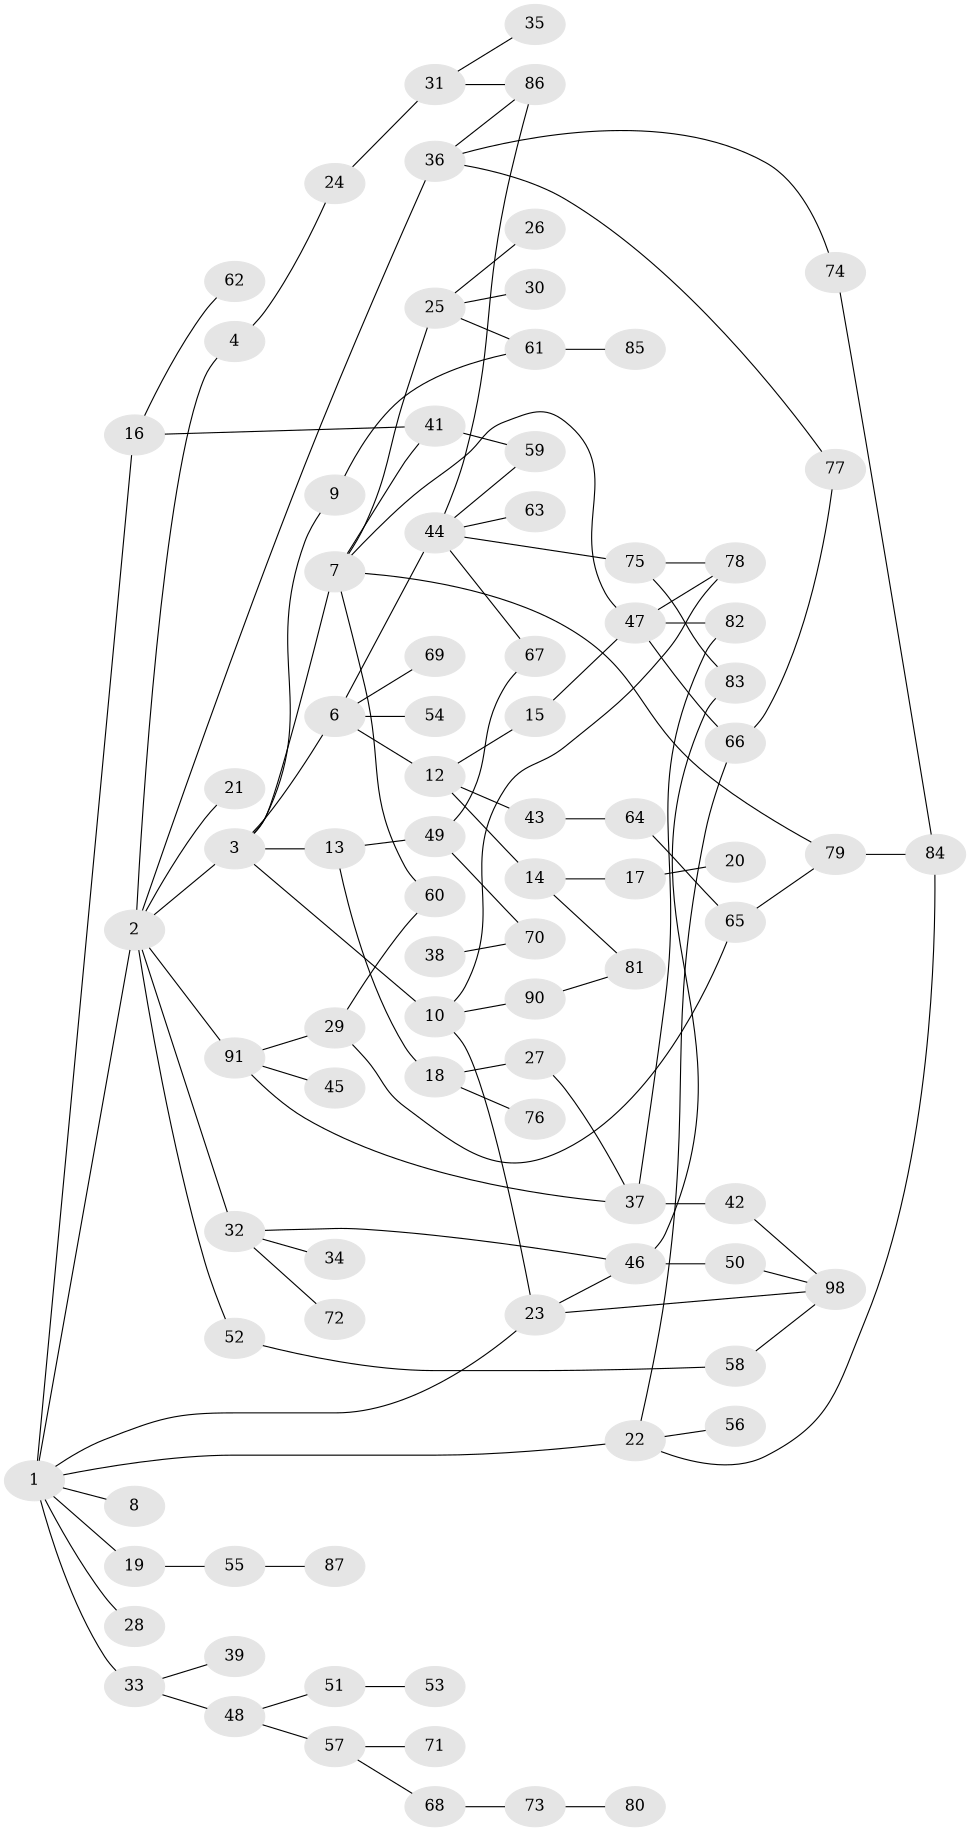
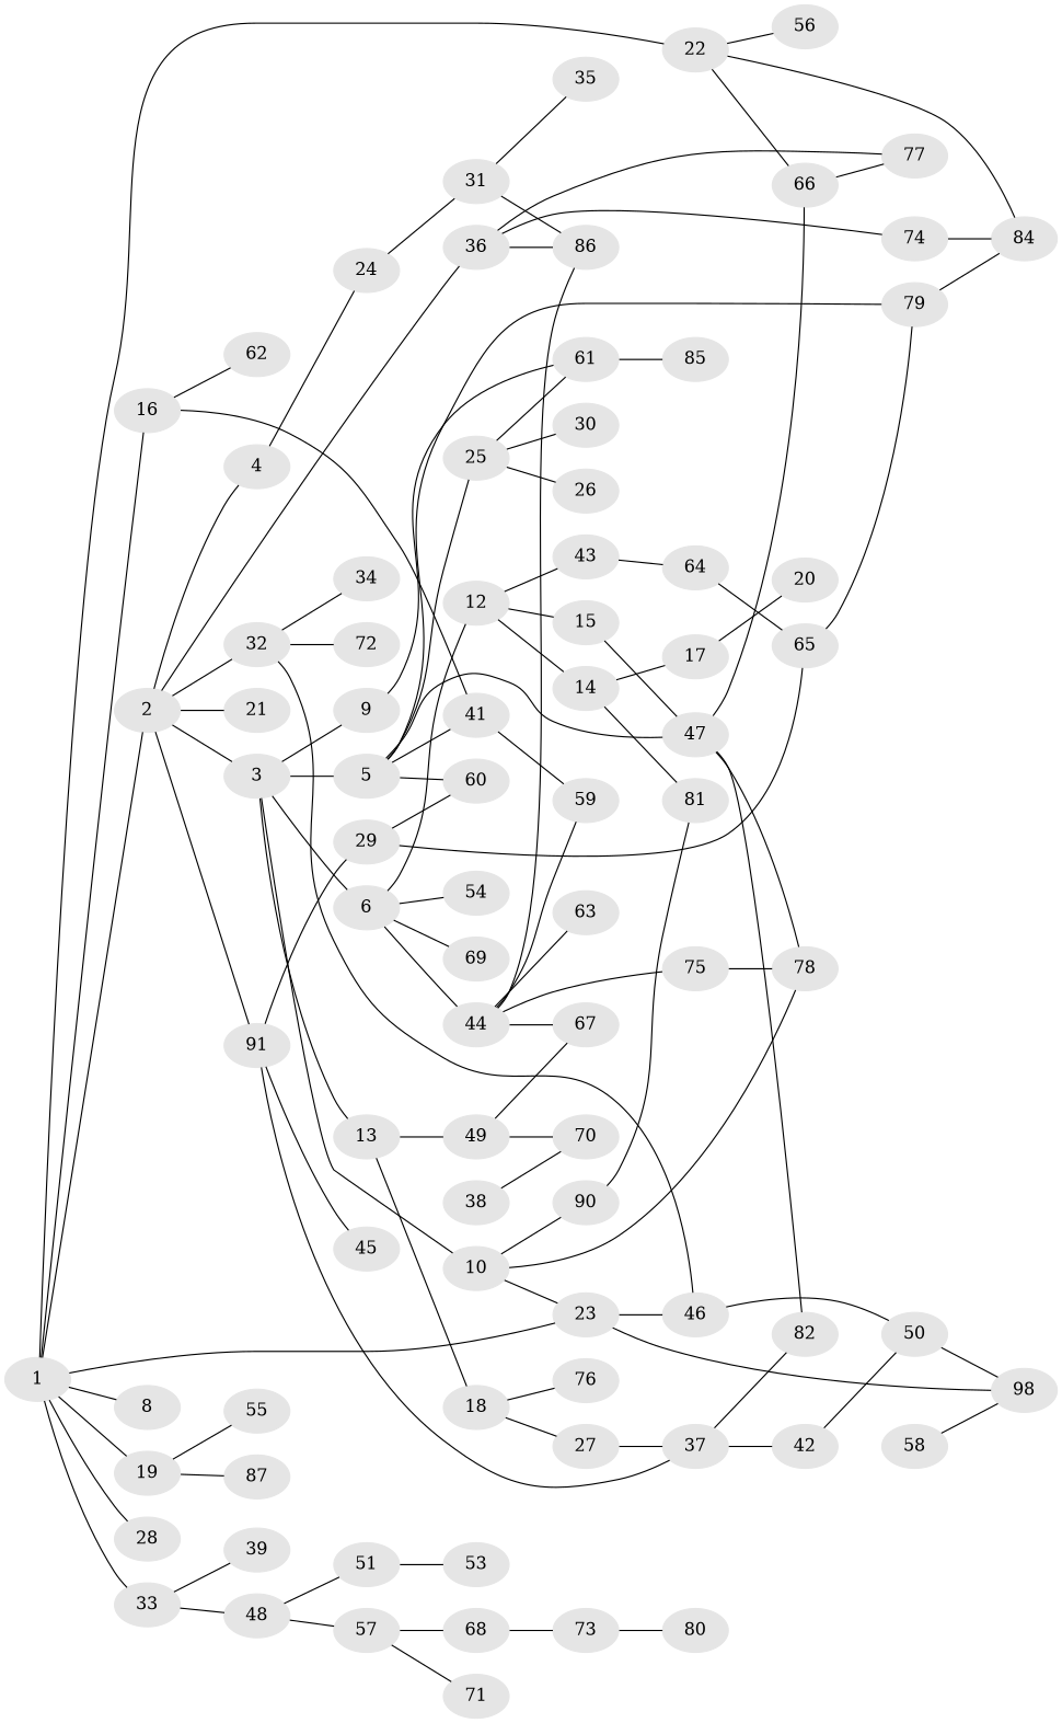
  graph {
    rankdir=LR
    node [color=gray90 style=filled]
    1
    2
    8
    16
    19
    22
    23
    28
    33
    3
    4
    n12 [label=91]
    21
    32
    36
-   52
    41
    62
    55
    56
    66
    84
    46
    n24 [label=98]
    39
    48
-   5 [label=7]
+   5
    6
    9
    10
    13
    24
    29
    37
    45
    34
    72
    86
    74
    77
    58
    25
    47
    60
    79
    12
    44
    54
    69
    61
    n51 [label=90]
    78
    18
    49
    31
    26
    30
    59
    82
    14
    15
    43
    63
    67
    75
    38
    70
    85
    81
    65
    42
    17
    64
    27
    76
    20
    87
    50
-   83
    35
    51
    57
    53
    68
    71
    73
    80
    1 -- 2
    1 -- 8
    1 -- 16
    1 -- 19
    1 -- 22
    1 -- 23
    1 -- 28
    1 -- 33
    2 -- 3
    2 -- 4
    2 -- n12
    2 -- 21
    2 -- 32
    2 -- 36
-   2 -- 52
    16 -- 41
    16 -- 62
    19 -- 55
    22 -- 56
    22 -- 66
    22 -- 84
    23 -- 46
    23 -- n24
    33 -- 39
    33 -- 48
    3 -- 5
    3 -- 6
    3 -- 9
    3 -- 10
    3 -- 13
    4 -- 24
    n12 -- 29
    n12 -- 37
    n12 -- 45
    32 -- 46
    32 -- 34
    32 -- 72
    36 -- 86
    36 -- 74
    36 -- 77
-   52 -- 58
    41 -- 59
-   55 -- 87
+   19 -- 87
    66 -- 77
    46 -- 50
-   46 -- 83
    48 -- 51
    48 -- 57
    5 -- 41
    5 -- 25
    5 -- 47
    5 -- 60
    5 -- 79
    6 -- 12
    6 -- 44
    6 -- 54
    6 -- 69
    9 -- 61
    10 -- 23
    10 -- n51
    10 -- 78
    13 -- 18
    13 -- 49
    24 -- 31
    29 -- 60
    29 -- 65
    37 -- 82
    37 -- 42
    74 -- 84
    58 -- n24
    25 -- 61
    25 -- 26
    25 -- 30
    47 -- 66
    47 -- 78
    47 -- 82
    79 -- 84
    12 -- 14
    12 -- 15
    12 -- 43
    44 -- 86
    44 -- 59
    44 -- 63
    44 -- 67
    44 -- 75
    61 -- 85
    n51 -- 81
    18 -- 27
    18 -- 76
    49 -- 67
    49 -- 70
    31 -- 86
    31 -- 35
    14 -- 81
    14 -- 17
    15 -- 47
    43 -- 64
    75 -- 78
-   75 -- 83
    38 -- 70
    65 -- 79
-   42 -- n24
+   42 -- 50
    17 -- 20
    64 -- 65
    27 -- 37
    50 -- n24
    51 -- 53
    57 -- 68
    57 -- 71
    68 -- 73
    73 -- 80
  }
